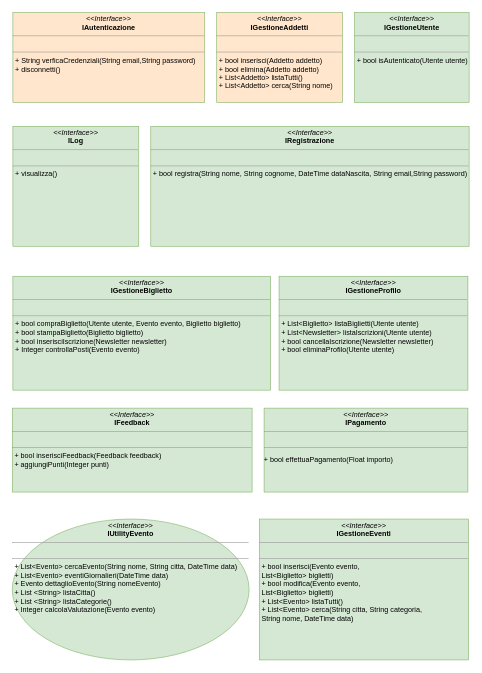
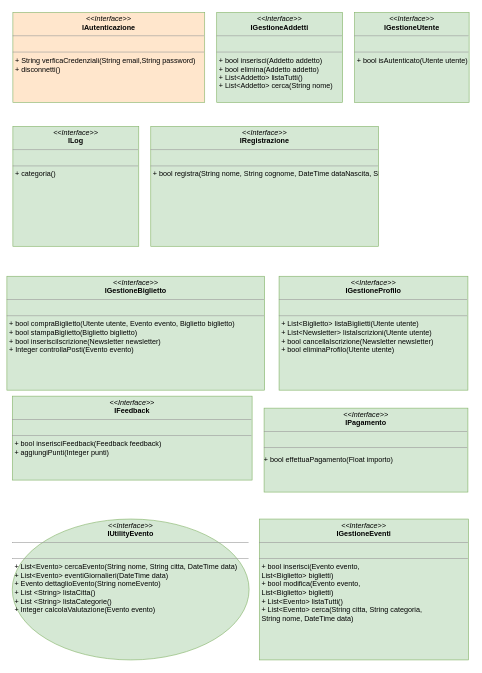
  <mxCell id="0" />
  <mxCell id="1" parent="0" />
- <mxCell id="2" value="&lt;p style=&quot;margin: 0px ; margin-top: 4px ; text-align: center&quot;&gt;&lt;i&gt;&amp;lt;&amp;lt;Interface&amp;gt;&amp;gt;&lt;/i&gt;&lt;br&gt;&lt;b&gt;IGestioneAddetti&lt;/b&gt;&lt;/p&gt;&lt;hr size=&quot;1&quot;&gt;&lt;p style=&quot;margin: 0px ; margin-left: 4px&quot;&gt;&lt;br&gt;&lt;/p&gt;&lt;hr size=&quot;1&quot;&gt;&lt;p style=&quot;margin: 0px ; margin-left: 4px&quot;&gt;+ bool inserisci(Addetto addetto)&lt;/p&gt;&lt;p style=&quot;margin: 0px ; margin-left: 4px&quot;&gt;+ bool elimina(Addetto addetto)&lt;/p&gt;&lt;p style=&quot;margin: 0px ; margin-left: 4px&quot;&gt;+ List&amp;lt;Addetto&amp;gt; listaTutti()&lt;/p&gt;&lt;p style=&quot;margin: 0px ; margin-left: 4px&quot;&gt;+ List&amp;lt;Addetto&amp;gt; cerca(String nome)&lt;br&gt;&lt;/p&gt;" style="verticalAlign=top;align=left;overflow=fill;fontSize=12;fontFamily=Helvetica;html=1;fillColor=#ffe6cc;strokeColor=#82B366;" parent="1" vertex="1"><mxGeometry x="361" y="20" width="210" height="150" as="geometry" /></mxCell>
+ <mxCell id="2" value="&lt;p style=&quot;margin: 0px ; margin-top: 4px ; text-align: center&quot;&gt;&lt;i&gt;&amp;lt;&amp;lt;Interface&amp;gt;&amp;gt;&lt;/i&gt;&lt;br&gt;&lt;b&gt;IGestioneAddetti&lt;/b&gt;&lt;/p&gt;&lt;hr size=&quot;1&quot;&gt;&lt;p style=&quot;margin: 0px ; margin-left: 4px&quot;&gt;&lt;br&gt;&lt;/p&gt;&lt;hr size=&quot;1&quot;&gt;&lt;p style=&quot;margin: 0px ; margin-left: 4px&quot;&gt;+ bool inserisci(Addetto addetto)&lt;/p&gt;&lt;p style=&quot;margin: 0px ; margin-left: 4px&quot;&gt;+ bool elimina(Addetto addetto)&lt;/p&gt;&lt;p style=&quot;margin: 0px ; margin-left: 4px&quot;&gt;+ List&amp;lt;Addetto&amp;gt; listaTutti()&lt;/p&gt;&lt;p style=&quot;margin: 0px ; margin-left: 4px&quot;&gt;+ List&amp;lt;Addetto&amp;gt; cerca(String nome)&lt;br&gt;&lt;/p&gt;" style="verticalAlign=top;align=left;overflow=fill;fontSize=12;fontFamily=Helvetica;html=1;fillColor=#D5E8D4;strokeColor=#82B366;" parent="1" vertex="1"><mxGeometry x="361" y="20" width="210" height="150" as="geometry" /></mxCell>
  <mxCell id="3" value="&lt;p style=&quot;margin: 0px ; margin-top: 4px ; text-align: center&quot;&gt;&lt;i&gt;&amp;lt;&amp;lt;Interface&amp;gt;&amp;gt;&lt;/i&gt;&lt;br&gt;&lt;b&gt;IGestioneEventi&lt;/b&gt;&lt;/p&gt;&lt;hr size=&quot;1&quot;&gt;&lt;p style=&quot;margin: 0px ; margin-left: 4px&quot;&gt;&lt;br&gt;&lt;/p&gt;&lt;hr size=&quot;1&quot;&gt;&lt;p style=&quot;margin: 0px ; margin-left: 4px&quot;&gt;+ bool inserisci(Evento evento,&lt;br&gt;List&amp;lt;Biglietto&amp;gt; biglietti)&lt;br&gt;+ bool modifica(Evento evento,&lt;br&gt;List&amp;lt;Biglietto&amp;gt; biglietti)&lt;br&gt;+ List&amp;lt;Evento&amp;gt; listaTutti()&lt;br&gt;+ List&amp;lt;Evento&amp;gt; cerca(String citta, String categoria,&amp;nbsp;&lt;/p&gt;&lt;p style=&quot;margin: 0px ; margin-left: 4px&quot;&gt;String nome, DateTime data)&lt;br&gt;&lt;/p&gt;&lt;div&gt;&lt;br&gt;&lt;/div&gt;" style="verticalAlign=top;align=left;overflow=fill;fontSize=12;fontFamily=Helvetica;html=1;fillColor=#D5E8D4;strokeColor=#82B366;" parent="1" vertex="1"><mxGeometry x="432" y="865" width="349" height="235" as="geometry" /></mxCell>
- <mxCell id="4" value="&lt;p style=&quot;margin: 0px ; margin-top: 4px ; text-align: center&quot;&gt;&lt;i&gt;&amp;lt;&amp;lt;Interface&amp;gt;&amp;gt;&lt;/i&gt;&lt;br&gt;&lt;b&gt;ILog&lt;/b&gt;&lt;/p&gt;&lt;hr size=&quot;1&quot;&gt;&lt;p style=&quot;margin: 0px ; margin-left: 4px&quot;&gt;&lt;br&gt;&lt;/p&gt;&lt;hr size=&quot;1&quot;&gt;&lt;p style=&quot;margin: 0px ; margin-left: 4px&quot;&gt;+ visualizza()&lt;br&gt;&lt;/p&gt;" style="verticalAlign=top;align=left;overflow=fill;fontSize=12;fontFamily=Helvetica;html=1;fillColor=#D5E8D4;strokeColor=#82B366;" parent="1" vertex="1"><mxGeometry x="21" y="210" width="210" height="200" as="geometry" /></mxCell>
+ <mxCell id="4" value="&lt;p style=&quot;margin: 0px ; margin-top: 4px ; text-align: center&quot;&gt;&lt;i&gt;&amp;lt;&amp;lt;Interface&amp;gt;&amp;gt;&lt;/i&gt;&lt;br&gt;&lt;b&gt;ILog&lt;/b&gt;&lt;/p&gt;&lt;hr size=&quot;1&quot;&gt;&lt;p style=&quot;margin: 0px ; margin-left: 4px&quot;&gt;&lt;br&gt;&lt;/p&gt;&lt;hr size=&quot;1&quot;&gt;&lt;p style=&quot;margin: 0px ; margin-left: 4px&quot;&gt;+ categoria()&lt;br&gt;&lt;/p&gt;" style="verticalAlign=top;align=left;overflow=fill;fontSize=12;fontFamily=Helvetica;html=1;fillColor=#D5E8D4;strokeColor=#82B366;" parent="1" vertex="1"><mxGeometry x="21" y="210" width="210" height="200" as="geometry" /></mxCell>
  <mxCell id="5" value="&lt;p style=&quot;margin: 0px ; margin-top: 4px ; text-align: center&quot;&gt;&lt;i&gt;&amp;lt;&amp;lt;Interface&amp;gt;&amp;gt;&lt;/i&gt;&lt;br&gt;&lt;b&gt;IAutenticazione&lt;/b&gt;&lt;/p&gt;&lt;hr size=&quot;1&quot;&gt;&lt;p style=&quot;margin: 0px ; margin-left: 4px&quot;&gt;&lt;br&gt;&lt;/p&gt;&lt;hr size=&quot;1&quot;&gt;&lt;p style=&quot;margin: 0px ; margin-left: 4px&quot;&gt;+ String verficaCredenziali(String email,String password)&lt;/p&gt;&lt;p style=&quot;margin: 0px ; margin-left: 4px&quot;&gt;+ disconnetti()&lt;br&gt;&lt;/p&gt;" style="verticalAlign=top;align=left;overflow=fill;fontSize=12;fontFamily=Helvetica;html=1;fillColor=#ffe6cc;strokeColor=#82B366;" parent="1" vertex="1"><mxGeometry x="21" y="20" width="320" height="150" as="geometry" /></mxCell>
  <mxCell id="6" value="&lt;p style=&quot;margin: 0px ; margin-top: 4px ; text-align: center&quot;&gt;&lt;i&gt;&amp;lt;&amp;lt;Interface&amp;gt;&amp;gt;&lt;/i&gt;&lt;br&gt;&lt;b&gt;IGestioneUtente&lt;/b&gt;&lt;/p&gt;&lt;hr size=&quot;1&quot;&gt;&lt;p style=&quot;margin: 0px ; margin-left: 4px&quot;&gt;&lt;br&gt;&lt;/p&gt;&lt;hr size=&quot;1&quot;&gt;&lt;p style=&quot;margin: 0px ; margin-left: 4px&quot;&gt;+ bool isAutenticato(Utente utente)&lt;br&gt;&lt;/p&gt;" style="verticalAlign=top;align=left;overflow=fill;fontSize=12;fontFamily=Helvetica;html=1;fillColor=#D5E8D4;strokeColor=#82B366;" parent="1" vertex="1"><mxGeometry x="591" y="20" width="191" height="150" as="geometry" /></mxCell>
- <mxCell id="7" value="&lt;p style=&quot;margin: 0px ; margin-top: 4px ; text-align: center&quot;&gt;&lt;i&gt;&amp;lt;&amp;lt;Interface&amp;gt;&amp;gt;&lt;/i&gt;&lt;br&gt;&lt;b&gt;IRegistrazione&lt;/b&gt;&lt;/p&gt;&lt;hr size=&quot;1&quot;&gt;&lt;p style=&quot;margin: 0px ; margin-left: 4px&quot;&gt;&lt;br&gt;&lt;/p&gt;&lt;hr size=&quot;1&quot;&gt;&lt;p style=&quot;margin: 0px ; margin-left: 4px&quot;&gt;+ bool registra(String nome, String cognome, DateTime&amp;nbsp;&lt;span&gt;dataNascita,&amp;nbsp;&lt;/span&gt;&lt;span&gt;String email,String password)&lt;/span&gt;&lt;/p&gt;&lt;p style=&quot;margin: 0px ; margin-left: 4px&quot;&gt;&lt;br&gt;&lt;/p&gt;" style="verticalAlign=top;align=left;overflow=fill;fontSize=12;fontFamily=Helvetica;html=1;fillColor=#d5e8d4;strokeColor=#82b366;" parent="1" vertex="1"><mxGeometry x="251" y="210" width="531" height="200" as="geometry" /></mxCell>
+ <mxCell id="7" value="&lt;p style=&quot;margin: 0px ; margin-top: 4px ; text-align: center&quot;&gt;&lt;i&gt;&amp;lt;&amp;lt;Interface&amp;gt;&amp;gt;&lt;/i&gt;&lt;br&gt;&lt;b&gt;IRegistrazione&lt;/b&gt;&lt;/p&gt;&lt;hr size=&quot;1&quot;&gt;&lt;p style=&quot;margin: 0px ; margin-left: 4px&quot;&gt;&lt;br&gt;&lt;/p&gt;&lt;hr size=&quot;1&quot;&gt;&lt;p style=&quot;margin: 0px ; margin-left: 4px&quot;&gt;+ bool registra(String nome, String cognome, DateTime&amp;nbsp;&lt;span&gt;dataNascita,&amp;nbsp;&lt;/span&gt;&lt;span&gt;String email,String password)&lt;/span&gt;&lt;/p&gt;&lt;p style=&quot;margin: 0px ; margin-left: 4px&quot;&gt;&lt;br&gt;&lt;/p&gt;" style="verticalAlign=top;align=left;overflow=fill;fontSize=12;fontFamily=Helvetica;html=1;fillColor=#d5e8d4;strokeColor=#82b366;" parent="1" vertex="1"><mxGeometry x="251" y="210" width="380" height="200" as="geometry" /></mxCell>
  <mxCell id="8" value="&lt;p style=&quot;margin: 0px ; margin-top: 4px ; text-align: center&quot;&gt;&lt;i&gt;&amp;lt;&amp;lt;Interface&amp;gt;&amp;gt;&lt;/i&gt;&lt;br&gt;&lt;b&gt;IGestioneProfilo&lt;/b&gt;&lt;/p&gt;&lt;hr size=&quot;1&quot;&gt;&lt;p style=&quot;margin: 0px ; margin-left: 4px&quot;&gt;&lt;br&gt;&lt;/p&gt;&lt;hr size=&quot;1&quot;&gt;&lt;p style=&quot;margin: 0px ; margin-left: 4px&quot;&gt;+ List&amp;lt;Biglietto&amp;gt; listaBiglietti(Utente utente)&lt;/p&gt;&lt;p style=&quot;margin: 0px ; margin-left: 4px&quot;&gt;+ List&amp;lt;Newsletter&amp;gt; listaIscrizioni(Utente utente)&lt;/p&gt;&lt;p style=&quot;margin: 0px ; margin-left: 4px&quot;&gt;+ bool cancellaIscrizione(Newsletter newsletter)&lt;/p&gt;&lt;p style=&quot;margin: 0px ; margin-left: 4px&quot;&gt;+ bool eliminaProfilo(Utente utente)&lt;/p&gt;" style="verticalAlign=top;align=left;overflow=fill;fontSize=12;fontFamily=Helvetica;html=1;fillColor=#D5E8D4;strokeColor=#82B366;" parent="1" vertex="1"><mxGeometry x="465" y="460" width="315" height="190" as="geometry" /></mxCell>
  <mxCell id="9" value="&lt;p style=&quot;margin: 0px ; margin-top: 4px ; text-align: center&quot;&gt;&lt;i&gt;&amp;lt;&amp;lt;Interface&amp;gt;&amp;gt;&lt;/i&gt;&lt;br&gt;&lt;b&gt;IPagamento&lt;/b&gt;&lt;/p&gt;&lt;hr size=&quot;1&quot;&gt;&lt;p style=&quot;margin: 0px ; margin-left: 4px&quot;&gt;&lt;br&gt;&lt;/p&gt;&lt;hr size=&quot;1&quot;&gt;&lt;p&gt;+ bool effettuaPagamento(Float&amp;nbsp;&lt;span&gt;importo)&lt;/span&gt;&lt;/p&gt;&lt;p&gt;&lt;br&gt;&lt;br&gt;&lt;/p&gt;" style="verticalAlign=top;align=left;overflow=fill;fontSize=12;fontFamily=Helvetica;html=1;fillColor=#d5e8d4;strokeColor=#82b366;" parent="1" vertex="1"><mxGeometry x="440" y="680" width="340" height="140" as="geometry" /></mxCell>
- <mxCell id="10" value="&lt;p style=&quot;margin: 0px ; margin-top: 4px ; text-align: center&quot;&gt;&lt;i&gt;&amp;lt;&amp;lt;Interface&amp;gt;&amp;gt;&lt;/i&gt;&lt;br&gt;&lt;b&gt;IFeedback&lt;/b&gt;&lt;/p&gt;&lt;hr size=&quot;1&quot;&gt;&lt;p style=&quot;margin: 0px ; margin-left: 4px&quot;&gt;&lt;br&gt;&lt;/p&gt;&lt;hr size=&quot;1&quot;&gt;&lt;p style=&quot;margin: 0px ; margin-left: 4px&quot;&gt;+ bool inserisciFeedback(Feedback feedback&lt;span&gt;)&lt;/span&gt;&lt;/p&gt;&lt;p style=&quot;margin: 0px ; margin-left: 4px&quot;&gt;+ aggiungiPunti(Integer punti)&lt;/p&gt;&lt;div&gt;&lt;br&gt;&lt;/div&gt;&lt;div&gt;&lt;br&gt;&lt;/div&gt;" style="verticalAlign=top;align=left;overflow=fill;fontSize=12;fontFamily=Helvetica;html=1;fillColor=#D5E8D4;strokeColor=#82B366;" parent="1" vertex="1"><mxGeometry x="20" y="680" width="400" height="140" as="geometry" /></mxCell>
- <mxCell id="11" value="&lt;p style=&quot;margin: 0px ; margin-top: 4px ; text-align: center&quot;&gt;&lt;i&gt;&amp;lt;&amp;lt;Interface&amp;gt;&amp;gt;&lt;/i&gt;&lt;br&gt;&lt;b&gt;IGestioneBiglietto&lt;/b&gt;&lt;/p&gt;&lt;hr size=&quot;1&quot;&gt;&lt;p style=&quot;margin: 0px ; margin-left: 4px&quot;&gt;&lt;br&gt;&lt;/p&gt;&lt;hr size=&quot;1&quot;&gt;&lt;p style=&quot;margin: 0px ; margin-left: 4px&quot;&gt;&lt;span&gt;+ bool compraBiglietto(Utente utente, Evento&amp;nbsp;&lt;/span&gt;&lt;span&gt;evento, Biglietto&amp;nbsp;&lt;/span&gt;&lt;span&gt;biglietto)&lt;/span&gt;&lt;br&gt;&lt;/p&gt;&lt;p style=&quot;margin: 0px ; margin-left: 4px&quot;&gt;+ bool stampaBiglietto(Biglietto biglietto)&lt;/p&gt;&lt;p style=&quot;margin: 0px ; margin-left: 4px&quot;&gt;+ bool inserisciIscrizione(Newsletter newsletter)&lt;/p&gt;&lt;p style=&quot;margin: 0px ; margin-left: 4px&quot;&gt;+ Integer controllaPosti(Evento evento)&lt;/p&gt;" style="verticalAlign=top;align=left;overflow=fill;fontSize=12;fontFamily=Helvetica;html=1;strokeColor=#82B366;fillColor=#D5E8D4;" parent="1" vertex="1"><mxGeometry x="21" y="460" width="430" height="190" as="geometry" /></mxCell>
+ <mxCell id="10" value="&lt;p style=&quot;margin: 0px ; margin-top: 4px ; text-align: center&quot;&gt;&lt;i&gt;&amp;lt;&amp;lt;Interface&amp;gt;&amp;gt;&lt;/i&gt;&lt;br&gt;&lt;b&gt;IFeedback&lt;/b&gt;&lt;/p&gt;&lt;hr size=&quot;1&quot;&gt;&lt;p style=&quot;margin: 0px ; margin-left: 4px&quot;&gt;&lt;br&gt;&lt;/p&gt;&lt;hr size=&quot;1&quot;&gt;&lt;p style=&quot;margin: 0px ; margin-left: 4px&quot;&gt;+ bool inserisciFeedback(Feedback feedback&lt;span&gt;)&lt;/span&gt;&lt;/p&gt;&lt;p style=&quot;margin: 0px ; margin-left: 4px&quot;&gt;+ aggiungiPunti(Integer punti)&lt;/p&gt;&lt;div&gt;&lt;br&gt;&lt;/div&gt;&lt;div&gt;&lt;br&gt;&lt;/div&gt;" style="verticalAlign=top;align=left;overflow=fill;fontSize=12;fontFamily=Helvetica;html=1;fillColor=#D5E8D4;strokeColor=#82B366;" parent="1" vertex="1"><mxGeometry x="20" y="660" width="400" height="140" as="geometry" /></mxCell>
+ <mxCell id="11" value="&lt;p style=&quot;margin: 0px ; margin-top: 4px ; text-align: center&quot;&gt;&lt;i&gt;&amp;lt;&amp;lt;Interface&amp;gt;&amp;gt;&lt;/i&gt;&lt;br&gt;&lt;b&gt;IGestioneBiglietto&lt;/b&gt;&lt;/p&gt;&lt;hr size=&quot;1&quot;&gt;&lt;p style=&quot;margin: 0px ; margin-left: 4px&quot;&gt;&lt;br&gt;&lt;/p&gt;&lt;hr size=&quot;1&quot;&gt;&lt;p style=&quot;margin: 0px ; margin-left: 4px&quot;&gt;&lt;span&gt;+ bool compraBiglietto(Utente utente, Evento&amp;nbsp;&lt;/span&gt;&lt;span&gt;evento, Biglietto&amp;nbsp;&lt;/span&gt;&lt;span&gt;biglietto)&lt;/span&gt;&lt;br&gt;&lt;/p&gt;&lt;p style=&quot;margin: 0px ; margin-left: 4px&quot;&gt;+ bool stampaBiglietto(Biglietto biglietto)&lt;/p&gt;&lt;p style=&quot;margin: 0px ; margin-left: 4px&quot;&gt;+ bool inserisciIscrizione(Newsletter newsletter)&lt;/p&gt;&lt;p style=&quot;margin: 0px ; margin-left: 4px&quot;&gt;+ Integer controllaPosti(Evento evento)&lt;/p&gt;" style="verticalAlign=top;align=left;overflow=fill;fontSize=12;fontFamily=Helvetica;html=1;strokeColor=#82B366;fillColor=#D5E8D4;" parent="1" vertex="1"><mxGeometry x="11" y="460" width="430" height="190" as="geometry" /></mxCell>
  <mxCell id="12" value="&lt;p style=&quot;margin: 0px ; margin-top: 4px ; text-align: center&quot;&gt;&lt;i&gt;&amp;lt;&amp;lt;Interface&amp;gt;&amp;gt;&lt;/i&gt;&lt;br&gt;&lt;b&gt;IUtilityEvento&lt;/b&gt;&lt;/p&gt;&lt;hr size=&quot;1&quot;&gt;&lt;p style=&quot;margin: 0px ; margin-left: 4px&quot;&gt;&lt;br&gt;&lt;/p&gt;&lt;hr size=&quot;1&quot;&gt;&lt;p style=&quot;margin: 0px ; margin-left: 4px&quot;&gt;+ List&amp;lt;Evento&amp;gt; cercaEvento(String nome, String citta, DateTime data)&lt;/p&gt;&lt;p style=&quot;margin: 0px ; margin-left: 4px&quot;&gt;&lt;span&gt;+ List&amp;lt;Evento&amp;gt; eventiGiornalieri(DateTime data)&lt;/span&gt;&lt;/p&gt;&lt;p style=&quot;margin: 0px ; margin-left: 4px&quot;&gt;&lt;span&gt;+ Evento dettaglioEvento(String nomeEvento)&lt;/span&gt;&lt;/p&gt;&lt;p style=&quot;margin: 0px ; margin-left: 4px&quot;&gt;&lt;span&gt;+ List &amp;lt;String&amp;gt; listaCitta()&lt;/span&gt;&lt;/p&gt;&lt;p style=&quot;margin: 0px ; margin-left: 4px&quot;&gt;&lt;span&gt;+ List &amp;lt;String&amp;gt; listaCategorie()&lt;/span&gt;&lt;/p&gt;&lt;p style=&quot;margin: 0px ; margin-left: 4px&quot;&gt;&lt;span&gt;+ Integer calcolaValutazione(Evento evento)&lt;/span&gt;&lt;/p&gt;" style="ellipse;verticalAlign=top;align=left;overflow=fill;fontSize=12;fontFamily=Helvetica;html=1;strokeColor=#82B366;fillColor=#D5E8D4;" parent="1" vertex="1"><mxGeometry x="20" y="865" width="395" height="235" as="geometry" /></mxCell>
